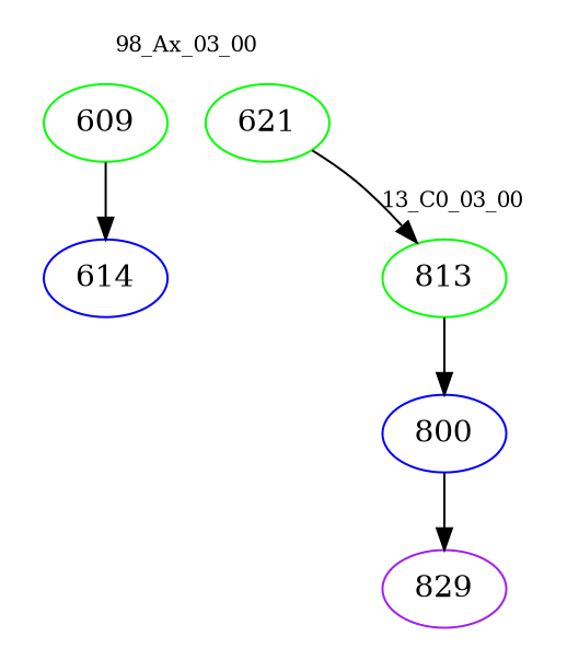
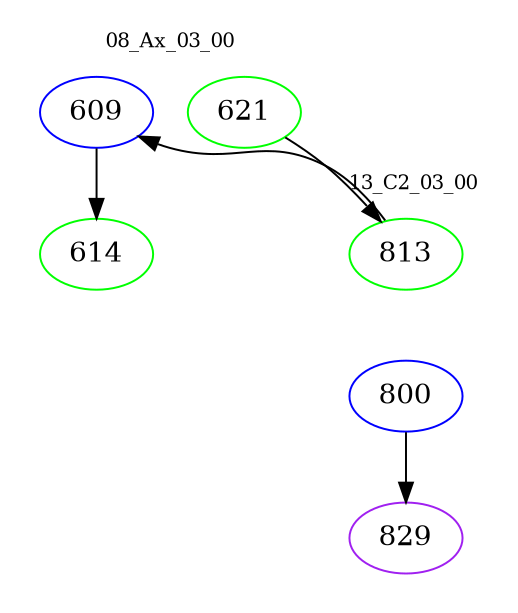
  digraph {
    node [color=blue]
    edge [color=black]
    n1 [color=green label=621]
-   n2 [color=green label=609]
-   n3 [label=614]
+   n2 [label=609]
+   n3 [color=green label=614]
    n4 [color=green label=813]
    n5 [label=800]
    n6 [color=purple label=829]
    subgraph cluster_1 {
      color=white
      fontsize=10
-     label="98_Ax_03_00"
+     label="08_Ax_03_00"
      n1
      n2
      n3
    }
    subgraph cluster_2 {
      color=white
      fontsize=10
-     label="13_C0_03_00"
+     label="13_C2_03_00"
      n4
      n5
      n6
    }
    n1 -> n4
    n2 -> n3
-   n4 -> n5
+   n4 -> n2
    n5 -> n6
  }
